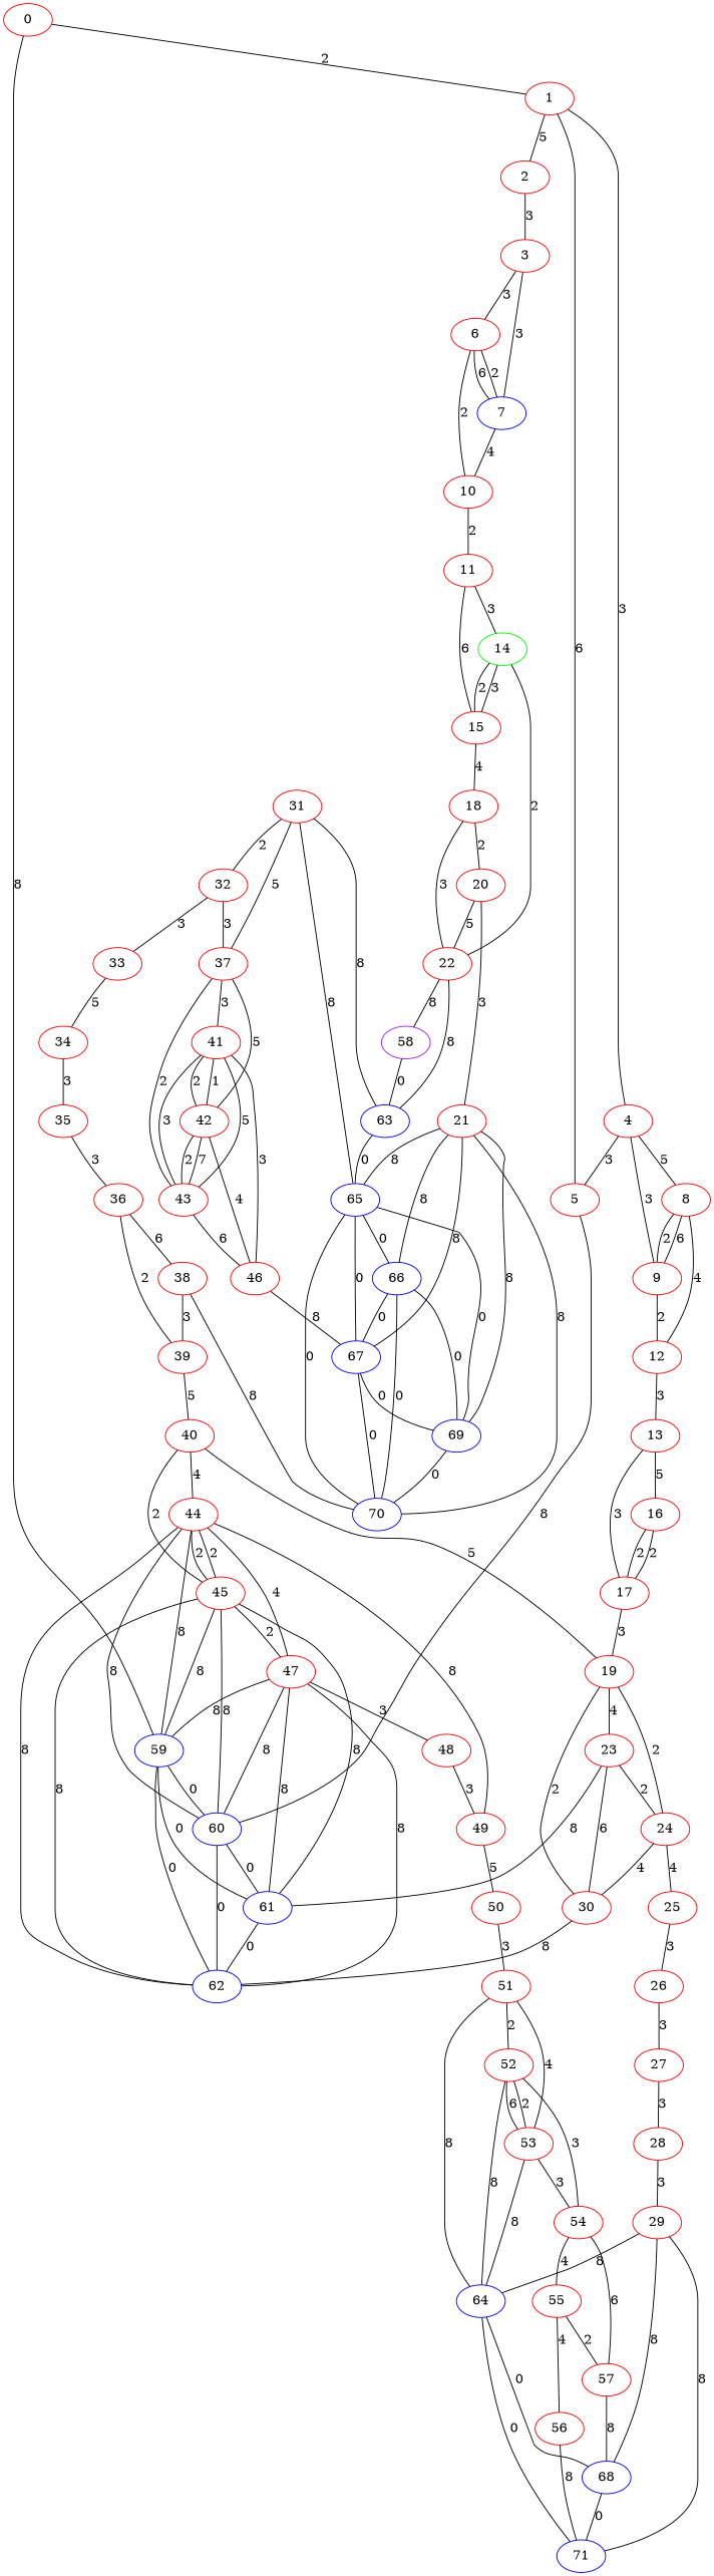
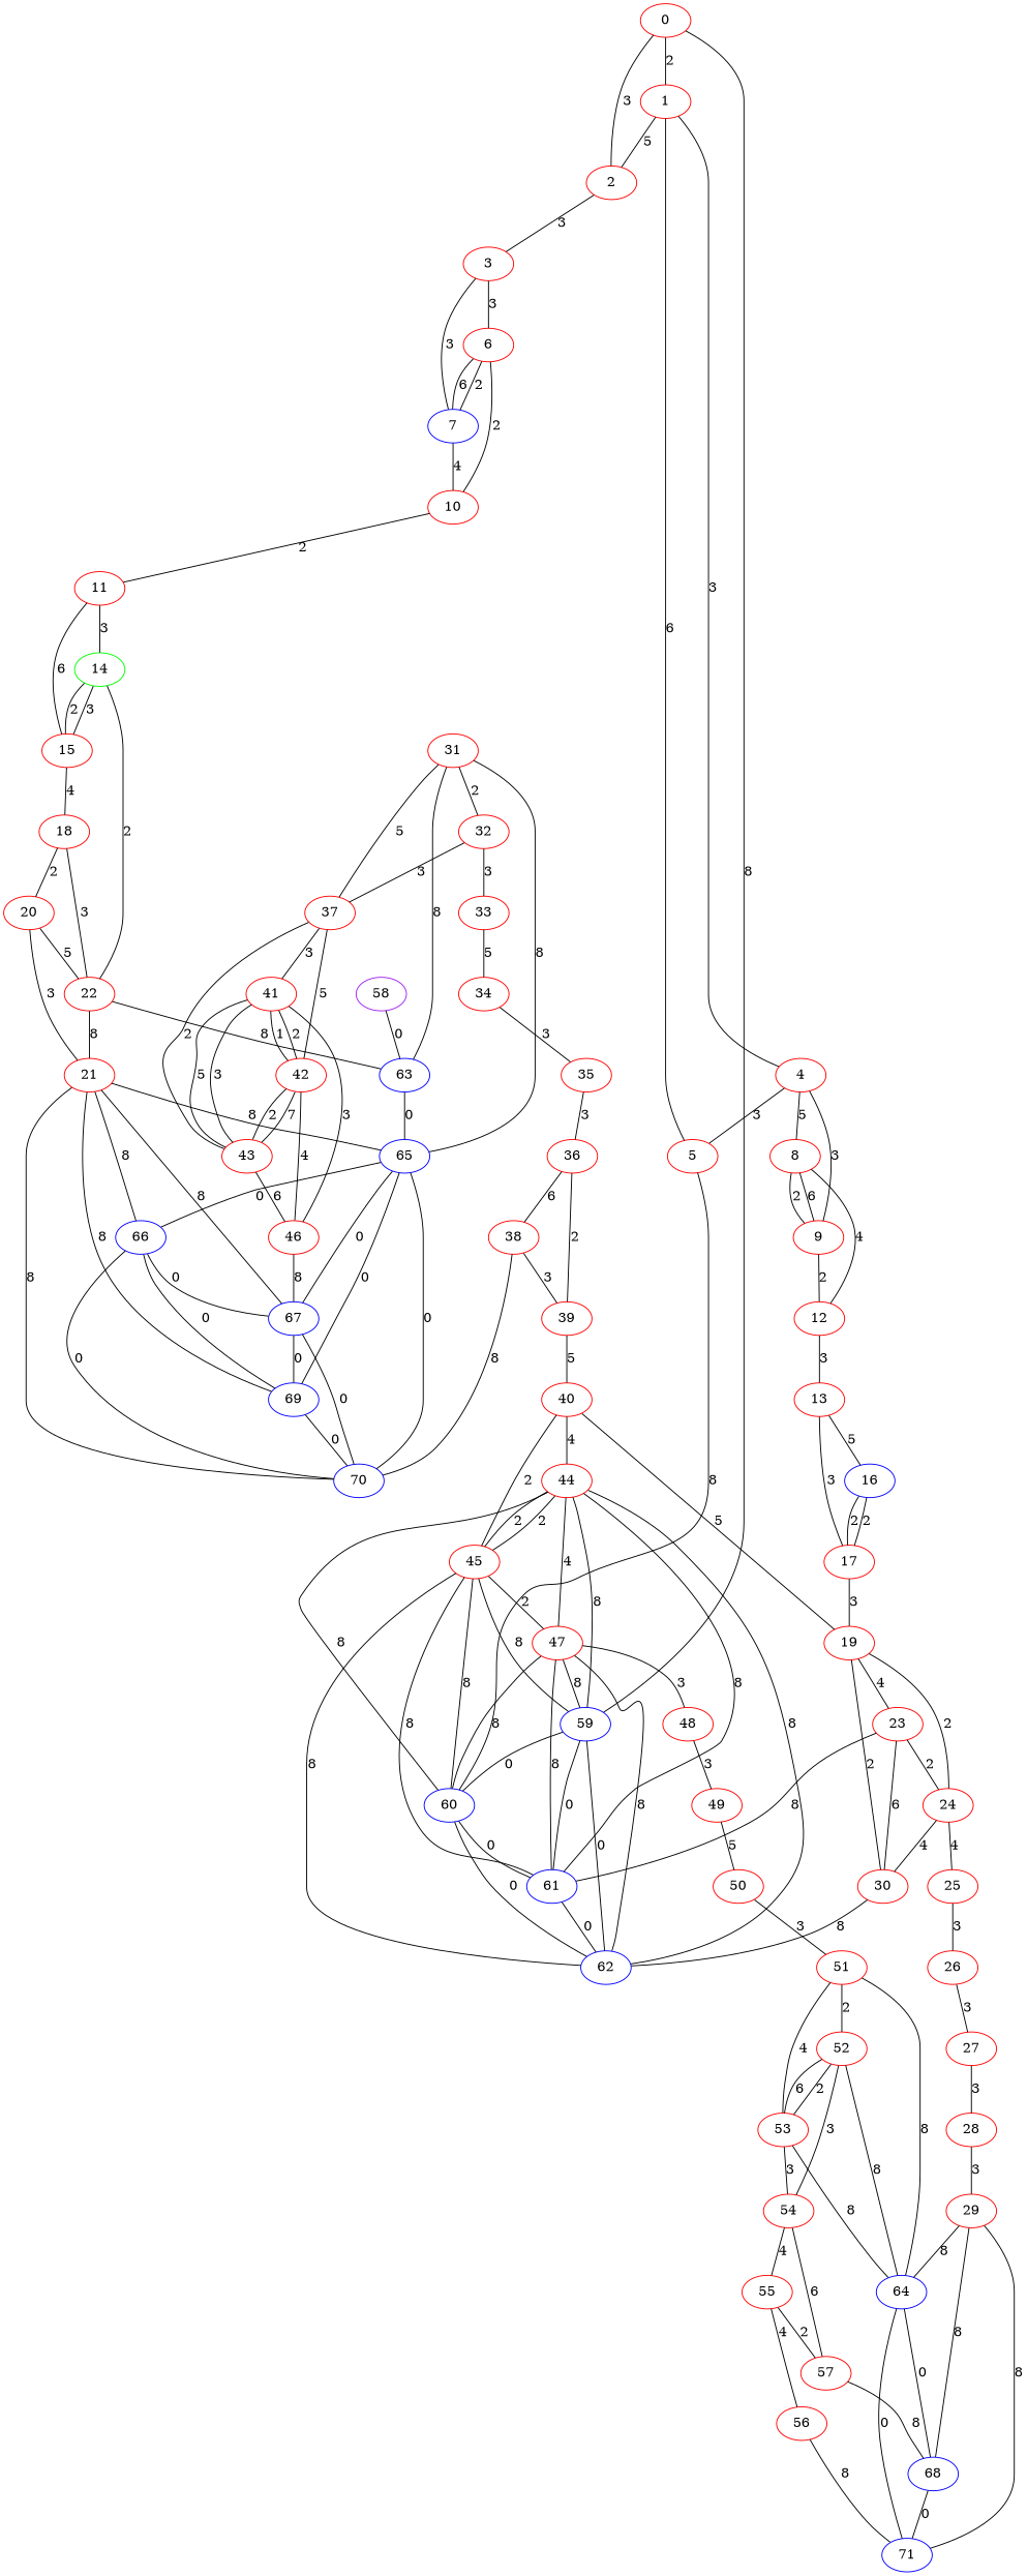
  graph {
    node [color=red weight=1]
    0
    1
    2
    59 [color=blue weight=3]
    4
    5
    3
    60 [color=blue weight=3]
    61 [color=blue weight=3]
    62 [color=blue weight=3]
    8
    9
    6
    7 [color=blue]
    10
    12
    11
    13
    14 [color=green weight=2]
    15
    22
    18
-   16
+   16 [color=blue]
    17
    19
    20
    23
    24
    30
    21
    58 [color=purple weight=4]
    63 [color=blue weight=3]
    25
    65 [color=blue weight=3]
    66 [color=blue weight=3]
    67 [color=blue weight=3]
    69 [color=blue weight=3]
    70 [color=blue weight=3]
    26
    27
    28
    29
    64 [color=blue weight=3]
    68 [color=blue weight=3]
    71 [color=blue weight=3]
    31
    32
    37
    33
    41
    42
    43
    34
    35
    36
    38
    39
    40
    46
    44
    45
    47
    48
    49
    50
    51
    52
    53
    54
    55
    57
    56
    0 -- 1 [label=2]
+   0 -- 2 [label=3]
    0 -- 59 [label=8]
    1 -- 2 [label=5]
    1 -- 4 [label=3]
    1 -- 5 [label=6]
    2 -- 3 [label=3]
    59 -- 60 [label=0]
    59 -- 61 [label=0]
    59 -- 62 [label=0]
    4 -- 5 [label=3]
    4 -- 8 [label=5]
    4 -- 9 [label=3]
    5 -- 60 [label=8]
    3 -- 6 [label=3]
    3 -- 7 [label=3]
    60 -- 61 [label=0]
    60 -- 62 [label=0]
    61 -- 62 [label=0]
    8 -- 9 [label=2]
    8 -- 9 [label=6]
    8 -- 12 [label=4]
    9 -- 12 [label=2]
    6 -- 7 [label=6]
    6 -- 7 [label=2]
    6 -- 10 [label=2]
    7 -- 10 [label=4]
    10 -- 11 [label=2]
    12 -- 13 [label=3]
    11 -- 14 [label=3]
    11 -- 15 [label=6]
    13 -- 16 [label=5]
    13 -- 17 [label=3]
    14 -- 15 [label=2]
    14 -- 15 [label=3]
    14 -- 22 [label=2]
    15 -- 18 [label=4]
-   22 -- 58 [label=8]
+   22 -- 21 [label=8]
    22 -- 63 [label=8]
    18 -- 22 [label=3]
    18 -- 20 [label=2]
    16 -- 17 [label=2]
    16 -- 17 [label=2]
    17 -- 19 [label=3]
    19 -- 23 [label=4]
    19 -- 24 [label=2]
    19 -- 30 [label=2]
    20 -- 22 [label=5]
    20 -- 21 [label=3]
    23 -- 61 [label=8]
    23 -- 24 [label=2]
    23 -- 30 [label=6]
    24 -- 30 [label=4]
    24 -- 25 [label=4]
    30 -- 62 [label=8]
    21 -- 65 [label=8]
    21 -- 66 [label=8]
    21 -- 67 [label=8]
    21 -- 69 [label=8]
    21 -- 70 [label=8]
    58 -- 63 [label=0]
    63 -- 65 [label=0]
    25 -- 26 [label=3]
    65 -- 66 [label=0]
    65 -- 67 [label=0]
    65 -- 69 [label=0]
    65 -- 70 [label=0]
    66 -- 67 [label=0]
    66 -- 69 [label=0]
    66 -- 70 [label=0]
    67 -- 69 [label=0]
    67 -- 70 [label=0]
    69 -- 70 [label=0]
    26 -- 27 [label=3]
    27 -- 28 [label=3]
    28 -- 29 [label=3]
    29 -- 64 [label=8]
    29 -- 68 [label=8]
    29 -- 71 [label=8]
    64 -- 68 [label=0]
    64 -- 71 [label=0]
    68 -- 71 [label=0]
    31 -- 63 [label=8]
    31 -- 65 [label=8]
    31 -- 32 [label=2]
    31 -- 37 [label=5]
    32 -- 37 [label=3]
    32 -- 33 [label=3]
    37 -- 41 [label=3]
    37 -- 42 [label=5]
    37 -- 43 [label=2]
    33 -- 34 [label=5]
    41 -- 42 [label=2]
    41 -- 42 [label=1]
    41 -- 43 [label=5]
    41 -- 43 [label=3]
    41 -- 46 [label=3]
    42 -- 43 [label=7]
    42 -- 43 [label=2]
    42 -- 46 [label=4]
    43 -- 46 [label=6]
    34 -- 35 [label=3]
    35 -- 36 [label=3]
    36 -- 38 [label=6]
    36 -- 39 [label=2]
    38 -- 70 [label=8]
    38 -- 39 [label=3]
    39 -- 40 [label=5]
    40 -- 19 [label=5]
    40 -- 44 [label=4]
    40 -- 45 [label=2]
    46 -- 67 [label=8]
    44 -- 59 [label=8]
    44 -- 60 [label=8]
-   44 -- 49 [label=8]
+   44 -- 61 [label=8]
    44 -- 62 [label=8]
    44 -- 45 [label=2]
    44 -- 45 [label=2]
    44 -- 47 [label=4]
    45 -- 59 [label=8]
    45 -- 60 [label=8]
    45 -- 61 [label=8]
    45 -- 62 [label=8]
    45 -- 47 [label=2]
    47 -- 59 [label=8]
    47 -- 60 [label=8]
    47 -- 61 [label=8]
    47 -- 62 [label=8]
    47 -- 48 [label=3]
    48 -- 49 [label=3]
    49 -- 50 [label=5]
    50 -- 51 [label=3]
    51 -- 64 [label=8]
    51 -- 52 [label=2]
    51 -- 53 [label=4]
    52 -- 64 [label=8]
    52 -- 53 [label=2]
    52 -- 53 [label=6]
    52 -- 54 [label=3]
    53 -- 64 [label=8]
    53 -- 54 [label=3]
    54 -- 55 [label=4]
    54 -- 57 [label=6]
    55 -- 57 [label=2]
    55 -- 56 [label=4]
    57 -- 68 [label=8]
    56 -- 71 [label=8]
  }
